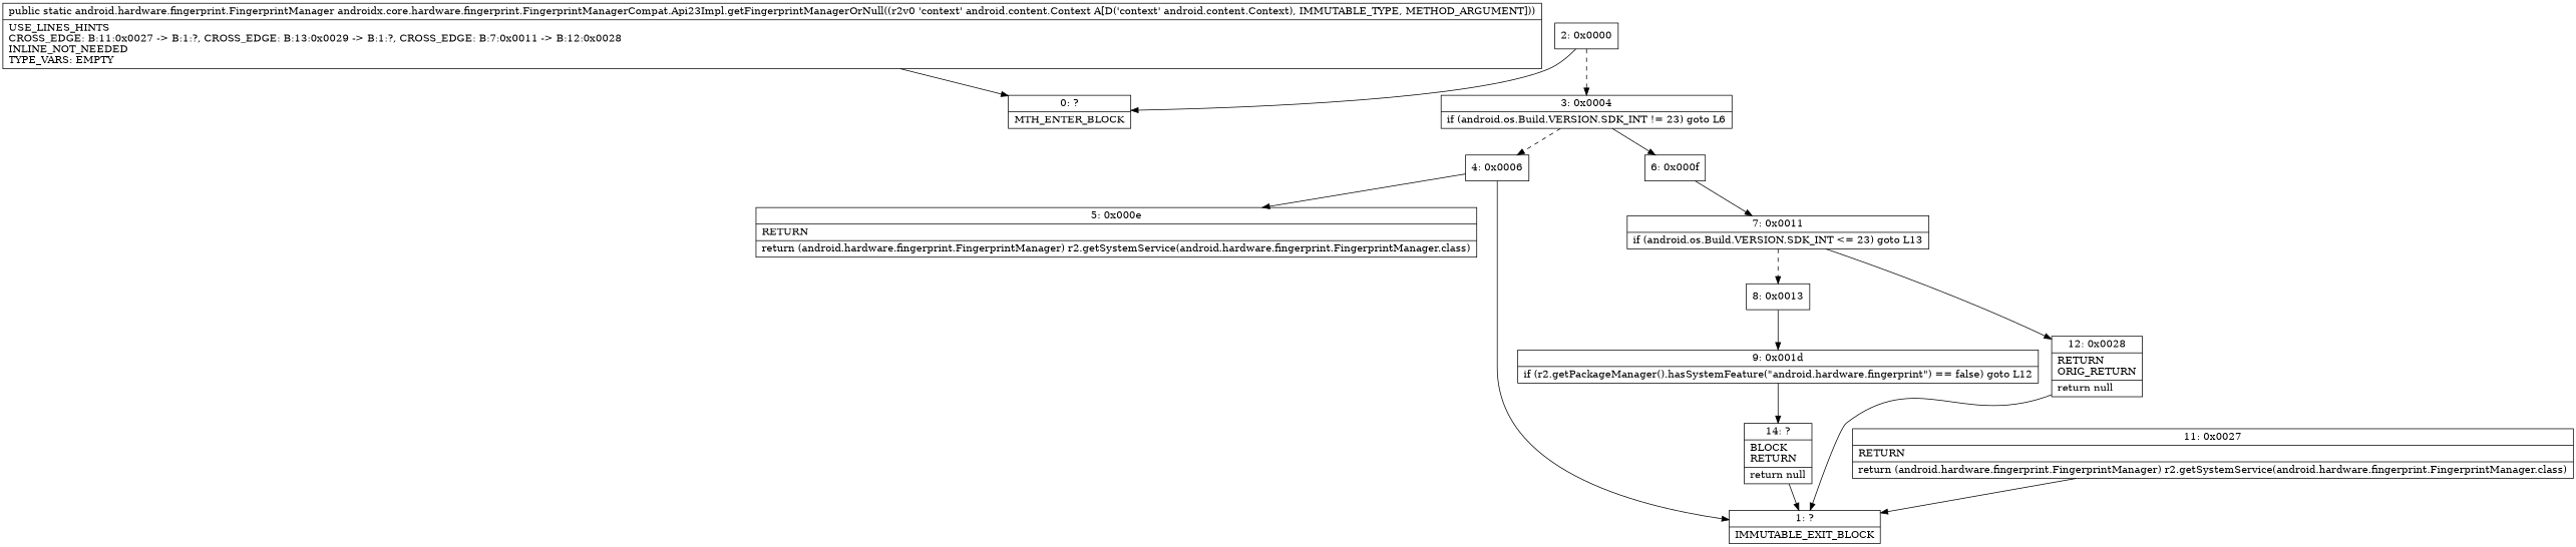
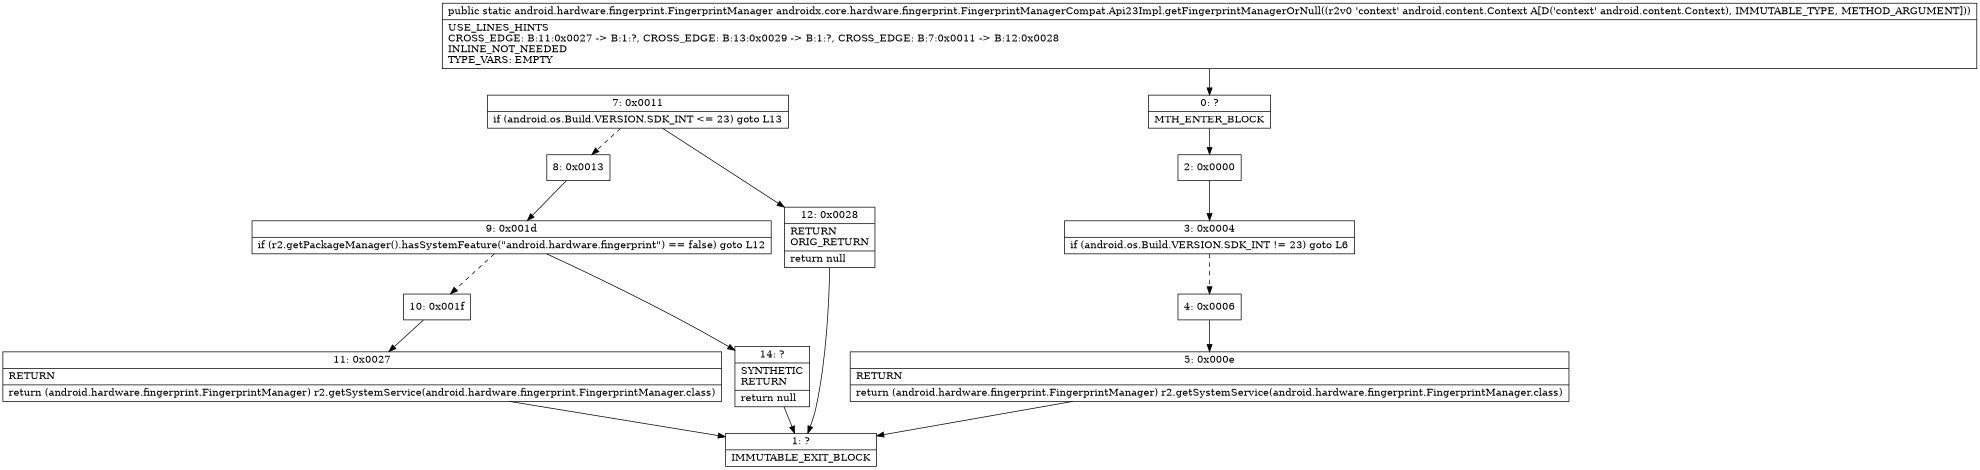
  digraph {
    node [shape=record]
    n1 [label="{0\:\ ?|MTH_ENTER_BLOCK\l}"]
    n2 [label="{2\:\ 0x0000}"]
    n3 [label="{3\:\ 0x0004|if (android.os.Build.VERSION.SDK_INT != 23) goto L6\l}"]
    n4 [label="{4\:\ 0x0006}"]
-   n5 [label="{6\:\ 0x000f}"]
    n6 [label="{5\:\ 0x000e|RETURN\l|return (android.hardware.fingerprint.FingerprintManager) r2.getSystemService(android.hardware.fingerprint.FingerprintManager.class)\l}"]
    n7 [label="{7\:\ 0x0011|if (android.os.Build.VERSION.SDK_INT \<= 23) goto L13\l}"]
    n8 [label="{1\:\ ?|IMMUTABLE_EXIT_BLOCK\l}"]
    n9 [label="{8\:\ 0x0013}"]
    n10 [label="{12\:\ 0x0028|RETURN\lORIG_RETURN\l|return null\l}"]
    n11 [label="{9\:\ 0x001d|if (r2.getPackageManager().hasSystemFeature(\"android.hardware.fingerprint\") == false) goto L12\l}"]
-   n13 [label="{14\:\ ?|BLOCK\lRETURN\l|return null\l}"]
+   n12 [label="{10\:\ 0x001f}"]
+   n13 [label="{14\:\ ?|SYNTHETIC\lRETURN\l|return null\l}"]
    n14 [label="{11\:\ 0x0027|RETURN\l|return (android.hardware.fingerprint.FingerprintManager) r2.getSystemService(android.hardware.fingerprint.FingerprintManager.class)\l}"]
    n15 [label="{public static android.hardware.fingerprint.FingerprintManager androidx.core.hardware.fingerprint.FingerprintManagerCompat.Api23Impl.getFingerprintManagerOrNull((r2v0 'context' android.content.Context A[D('context' android.content.Context), IMMUTABLE_TYPE, METHOD_ARGUMENT]))  | USE_LINES_HINTS\lCROSS_EDGE: B:11:0x0027 \-\> B:1:?, CROSS_EDGE: B:13:0x0029 \-\> B:1:?, CROSS_EDGE: B:7:0x0011 \-\> B:12:0x0028\lINLINE_NOT_NEEDED\lTYPE_VARS: EMPTY\l}"]
-   n2 -> n1
-   n2 -> n3 [style=dashed]
+   n1 -> n2
+   n2 -> n3
    n3 -> n4 [style=dashed]
-   n3 -> n5
    n4 -> n6
-   n5 -> n7
-   n4 -> n8
+   n6 -> n8
    n7 -> n9 [style=dashed]
    n7 -> n10
    n9 -> n11
    n10 -> n8
+   n11 -> n12 [style=dashed]
    n11 -> n13
+   n12 -> n14
    n13 -> n8
    n14 -> n8
    n15 -> n1
  }
